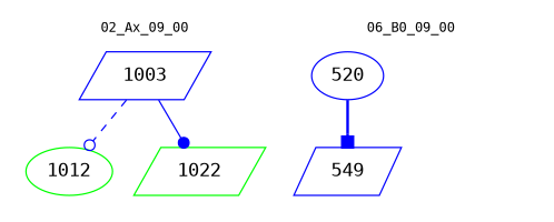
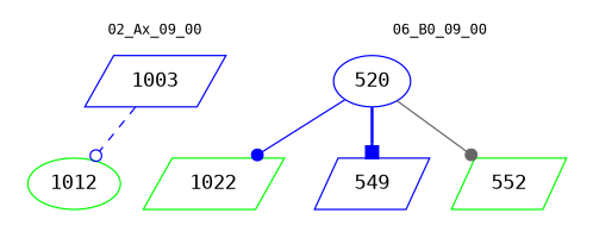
  digraph {
    fontname="DejaVu Sans Mono"
    node [color=blue fontname="DejaVu Sans Mono" shape=parallelogram]
    edge [arrowhead=dot color=blue fontname="DejaVu Sans Mono" style=solid]
    n1 [label=1003]
    n2 [color=green label=1022]
    n3 [color=green label=1012 shape=ellipse]
    n4 [label=520 shape=ellipse]
    n5 [label=549]
+   n6 [color=green label=552]
    subgraph cluster_1 {
      color=white
      fontsize=10
      label="02_Ax_09_00"
      n1
      n2
      n3
    }
    subgraph cluster_2 {
      color=white
      fontsize=10
      label="06_B0_09_00"
      n4
      n5
+     n6
    }
-   n1 -> n2
+   n4 -> n2
    n1 -> n3 [arrowhead=odot style=dashed]
    n4 -> n5 [arrowhead=box style=bold]
+   n4 -> n6 [color=gray40]
  }
